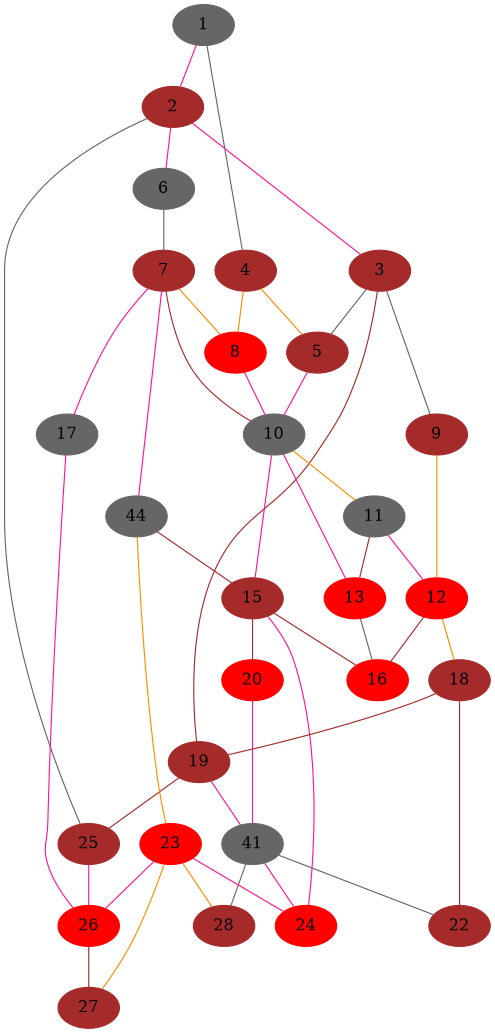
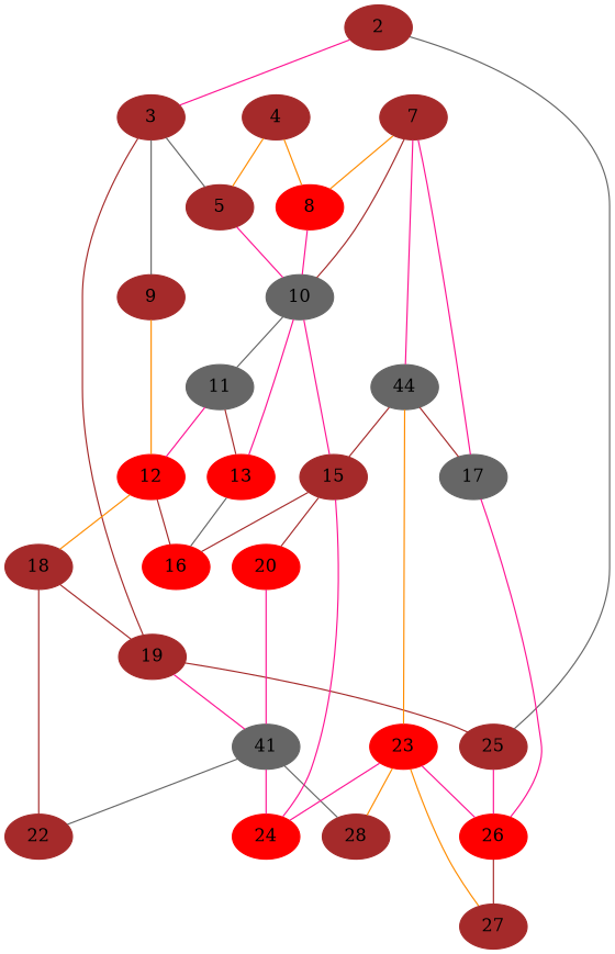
  graph {
    node [color=brown style=filled]
    edge [color=deeppink weight=1.0]
-   1 [color=gray40]
    2
    4
    3
-   6 [color=gray40]
    25
    5
    8 [color=red]
    9
    19
    7
    26 [color=red]
    10 [color=gray40]
    12 [color=red]
    n15 [color=gray40 label=41]
    11 [color=gray40]
    13 [color=red]
    15
    n19 [color=gray40 label=44]
    17 [color=gray40]
    23 [color=red]
    16 [color=red]
    18
    20 [color=red]
    24 [color=red]
    22
    28
    27
-   1 -- 2
-   1 -- 4 [color=gray40]
    2 -- 3
-   2 -- 6
    2 -- 25 [color=gray40]
    4 -- 5 [color=darkorange]
    4 -- 8 [color=darkorange]
    3 -- 5 [color=gray40]
    3 -- 9 [color=gray40 weight=2.0]
    3 -- 19 [color=brown]
-   6 -- 7 [color=gray40 weight=2.0]
    25 -- 26 [weight=2.0]
    5 -- 10
    8 -- 10
    9 -- 12 [color=darkorange weight=2.0]
    19 -- 25 [color=brown]
    19 -- n15
    7 -- 8 [color=darkorange]
    7 -- 10 [color=brown]
    7 -- n19
    7 -- 17
    26 -- 27 [color=brown weight=2.0]
-   10 -- 11 [color=darkorange]
+   10 -- 11 [color=gray40]
    10 -- 13
    10 -- 15
    12 -- 16 [color=brown]
    12 -- 18 [color=darkorange weight=2.0]
    n15 -- 24
    n15 -- 22 [color=gray40]
    n15 -- 28 [color=gray40 weight=2.0]
    11 -- 12
    11 -- 13 [color=brown]
    13 -- 16 [color=gray40]
    15 -- 16 [color=brown]
    15 -- 20 [color=brown weight=2.0]
    15 -- 24
    n19 -- 15 [color=brown]
+   n19 -- 17 [color=brown]
    n19 -- 23 [color=darkorange weight=2.0]
    17 -- 26
    23 -- 26
    23 -- 24
    23 -- 28 [color=darkorange]
    23 -- 27 [color=darkorange]
    18 -- 19 [color=brown]
    18 -- 22 [color=brown weight=2.0]
    20 -- n15
  }
